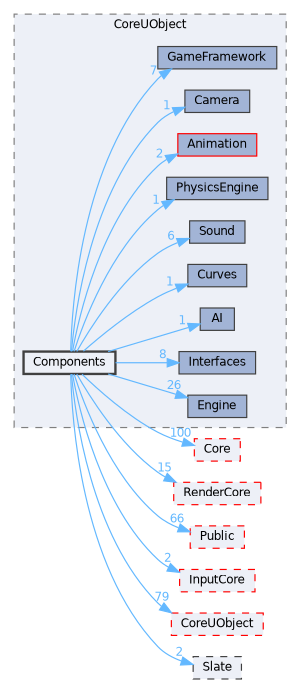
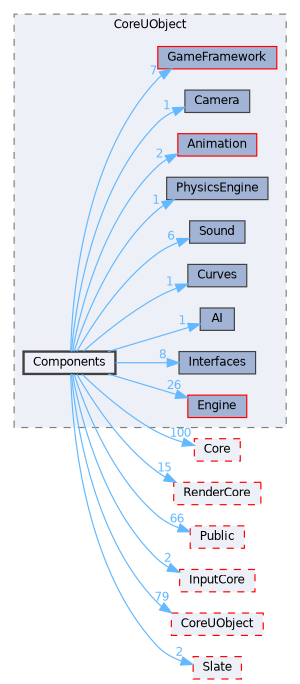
  digraph {
    compound=true
    rankdir=LR
    node [color=red fillcolor="#a2b4d6" fontname=Helvetica fontsize=10 shape=box style=filled]
    edge [color=steelblue1 fontcolor=steelblue1 fontname=Helvetica fontsize=10 headlabel=1 labeldistance=1.5 labelfontname=Helvetica labelfontsize=10]
-   n1 [color=grey25 height=0.2 label=Engine width=0.4]
+   n1 [height=0.2 label=Engine width=0.4]
    n2 [color=grey25 height=0.2 label=Interfaces width=0.4]
    n3 [color=grey25 height=0.2 label=AI width=0.4]
    n4 [color=grey25 height=0.2 label=Curves width=0.4]
    n5 [color=grey25 height=0.2 label=Sound width=0.4]
    n6 [color=grey25 height=0.2 label=PhysicsEngine width=0.4]
    n7 [height=0.2 label=Animation width=0.4]
    n8 [color=grey25 height=0.2 label=Camera width=0.4]
-   n9 [color=grey25 height=0.2 label=GameFramework width=0.4]
+   n9 [height=0.2 label=GameFramework width=0.4]
    n10 [color=grey25 fillcolor="#edf0f7" height=0.2 label=Components style="filled,bold" width=0.4]
    n11 [fillcolor="#edf0f7" height=0.2 label=Core style="filled,dashed" width=0.4]
    n12 [fillcolor="#edf0f7" height=0.2 label=RenderCore style="filled,dashed" width=0.4]
    n13 [fillcolor="#edf0f7" height=0.2 label=Public style="filled,dashed" width=0.4]
    n14 [fillcolor="#edf0f7" height=0.2 label=InputCore style="filled,dashed" width=0.4]
    n15 [fillcolor="#edf0f7" height=0.2 label=CoreUObject style="filled,dashed" width=0.4]
-   n16 [color=grey25 fillcolor="#edf0f7" height=0.2 label=Slate style="filled,dashed" width=0.4]
+   n16 [fillcolor="#edf0f7" height=0.2 label=Slate style="filled,dashed" width=0.4]
    subgraph cluster_1 {
      bgcolor="#edf0f7"
      fontname=Helvetica
      fontsize=10
      label=CoreUObject
      pencolor=grey50
      style="filled,dashed"
      n1
      n2
      n3
      n4
      n5
      n6
      n7
      n8
      n9
      n10
    }
    n10 -> n1 [headlabel=26]
    n10 -> n2 [headlabel=8]
    n10 -> n3
    n10 -> n4
    n10 -> n5 [headlabel=6]
    n10 -> n6
    n10 -> n7 [headlabel=2]
    n10 -> n8
    n10 -> n9 [headlabel=7]
    n10 -> n11 [headlabel=100]
    n10 -> n12 [headlabel=15]
    n10 -> n13 [headlabel=66]
    n10 -> n14 [headlabel=2]
    n10 -> n15 [headlabel=79]
    n10 -> n16 [headlabel=2]
  }
